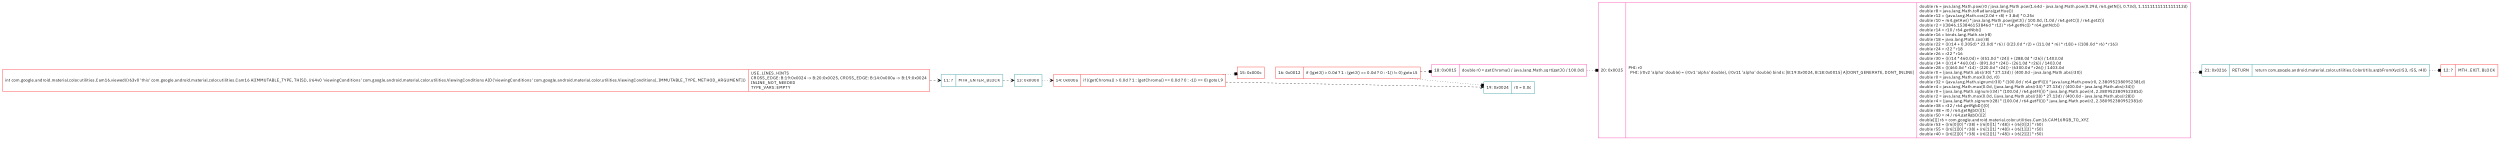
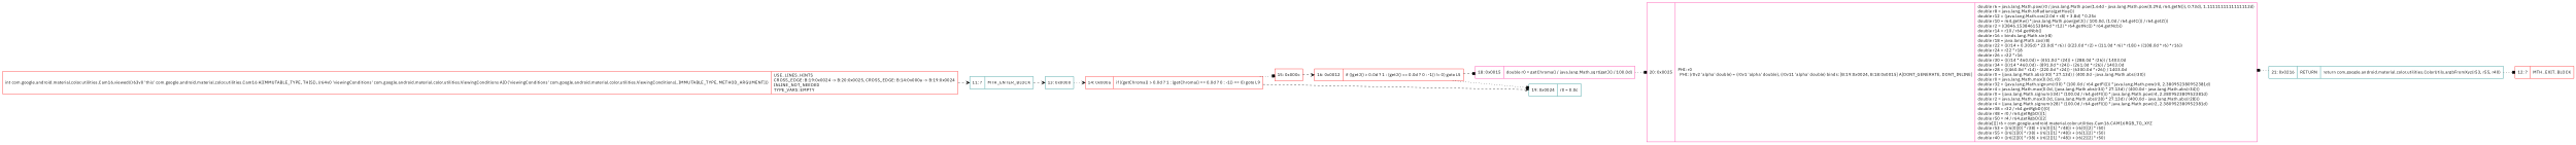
  digraph {
    fontname="IBM Plex Sans"
    rankdir=LR
    node [color=red fontname="IBM Plex Sans" shape=record]
    edge [arrowhead=box fontname="IBM Plex Sans" style=dotted]
    n1 [color=teal label="{11\:\ ?|MTH_ENTER_BLOCK\l}"]
    n2 [color=teal label="{13\:\ 0x0000}"]
    n3 [label="{14\:\ 0x000a|if ((getChroma() \> 0.0d ? 1 : (getChroma() == 0.0d ? 0 : \-1)) == 0) goto L9\l}"]
    n4 [label="{15\:\ 0x000c}"]
    n5 [color=teal label="{19\:\ 0x0024|r0 = 0.0d\l}"]
    n6 [label="{16\:\ 0x0012|if ((getJ() \> 0.0d ? 1 : (getJ() == 0.0d ? 0 : \-1)) != 0) goto L5\l}"]
    n7 [color=deeppink label="{18\:\ 0x0015|double r0 = getChroma() \/ java.lang.Math.sqrt(getJ() \/ 100.0d)\l}"]
    n8 [color=deeppink label="{20\:\ 0x0025|PHI: r0 \l  PHI: (r0v2 'alpha' double) = (r0v1 'alpha' double), (r0v11 'alpha' double) binds: [B:19:0x0024, B:18:0x0015] A[DONT_GENERATE, DONT_INLINE]\l|double r6 = java.lang.Math.pow(r0 \/ java.lang.Math.pow(1.64d \- java.lang.Math.pow(0.29d, r64.getN()), 0.73d), 1.1111111111111112d)\ldouble r8 = java.lang.Math.toRadians(getHue())\ldouble r12 = (java.lang.Math.cos(2.0d + r8) + 3.8d) * 0.25d\ldouble r10 = r64.getAw() * java.lang.Math.pow(getJ() \/ 100.0d, (1.0d \/ r64.getC()) \/ r64.getZ())\ldouble r2 = ((3846.153846153846d * r12) * r64.getNc()) * r64.getNcb()\ldouble r14 = r10 \/ r64.getNbb()\ldouble r16 = binds.lang.Math.sin(r8)\ldouble r18 = java.lang.Math.cos(r8)\ldouble r22 = (((r14 + 0.305d) * 23.0d) * r6) \/ (((23.0d * r2) + ((11.0d * r6) * r18)) + ((108.0d * r6) * r16))\ldouble r24 = r22 * r18\ldouble r26 = r22 * r16\ldouble r30 = (((r14 * 460.0d) + (451.0d * r24)) + (288.0d * r26)) \/ 1403.0d\ldouble r34 = (((r14 * 460.0d) \- (891.0d * r24)) \- (261.0d * r26)) \/ 1403.0d\ldouble r28 = (((460.0d * r14) \- (220.0d * r24)) \- (6300.0d * r26)) \/ 1403.0d\ldouble r0 = (java.lang.Math.abs(r30) * 27.13d) \/ (400.0d \- java.lang.Math.abs(r30))\ldouble r0 = java.lang.Math.max(0.0d, r0)\ldouble r32 = (java.lang.Math.signum(r30) * (100.0d \/ r64.getFl())) * java.lang.Math.pow(r0, 2.380952380952381d)\ldouble r4 = java.lang.Math.max(0.0d, (java.lang.Math.abs(r34) * 27.13d) \/ (400.0d \- java.lang.Math.abs(r34)))\ldouble r0 = (java.lang.Math.signum(r34) * (100.0d \/ r64.getFl())) * java.lang.Math.pow(r4, 2.380952380952381d)\ldouble r2 = java.lang.Math.max(0.0d, (java.lang.Math.abs(r28) * 27.13d) \/ (400.0d \- java.lang.Math.abs(r28)))\ldouble r4 = (java.lang.Math.signum(r28) * (100.0d \/ r64.getFl())) * java.lang.Math.pow(r2, 2.380952380952381d)\ldouble r38 = r32 \/ r64.getRgbD()[0]\ldouble r48 = r0 \/ r64.getRgbD()[1]\ldouble r50 = r4 \/ r64.getRgbD()[2]\ldouble[][] r6 = com.google.android.material.color.utilities.Cam16.CAM16RGB_TO_XYZ\ldouble r53 = ((r6[0][0] * r38) + (r6[0][1] * r48)) + (r6[0][2] * r50)\ldouble r55 = ((r6[1][0] * r38) + (r6[1][1] * r48)) + (r6[1][2] * r50)\ldouble r40 = ((r6[2][0] * r38) + (r6[2][1] * r48)) + (r6[2][2] * r50)\l}"]
    n9 [color=teal label="{21\:\ 0x0216|RETURN\l|return com.google.android.material.color.utilities.ColorUtils.argbFromXyz(r53, r55, r40)\l}"]
    n10 [label="{12\:\ ?|MTH_EXIT_BLOCK\l}"]
    n11 [label="{int com.google.android.material.color.utilities.Cam16.viewed((r63v0 'this' com.google.android.material.color.utilities.Cam16 A[IMMUTABLE_TYPE, THIS]), (r64v0 'viewingConditions' com.google.android.material.color.utilities.ViewingConditions A[D('viewingConditions' com.google.android.material.color.utilities.ViewingConditions), IMMUTABLE_TYPE, METHOD_ARGUMENT]))  | USE_LINES_HINTS\lCROSS_EDGE: B:19:0x0024 \-\> B:20:0x0025, CROSS_EDGE: B:14:0x000a \-\> B:19:0x0024\lINLINE_NOT_NEEDED\lTYPE_VARS: EMPTY\l}"]
    n1 -> n2 [arrowhead=vee style=dashed]
    n2 -> n3 [arrowhead=vee]
    n3 -> n4
    n3 -> n5 [arrowhead=vee style=dashed]
+   n4 -> n6 [arrowhead=vee style=dashed]
    n6 -> n5
    n6 -> n7 [style=dashed]
    n7 -> n8
-   n8 -> n9
+   n9 -> n8
    n9 -> n10
    n11 -> n1 [arrowhead=vee style=dashed]
  }
